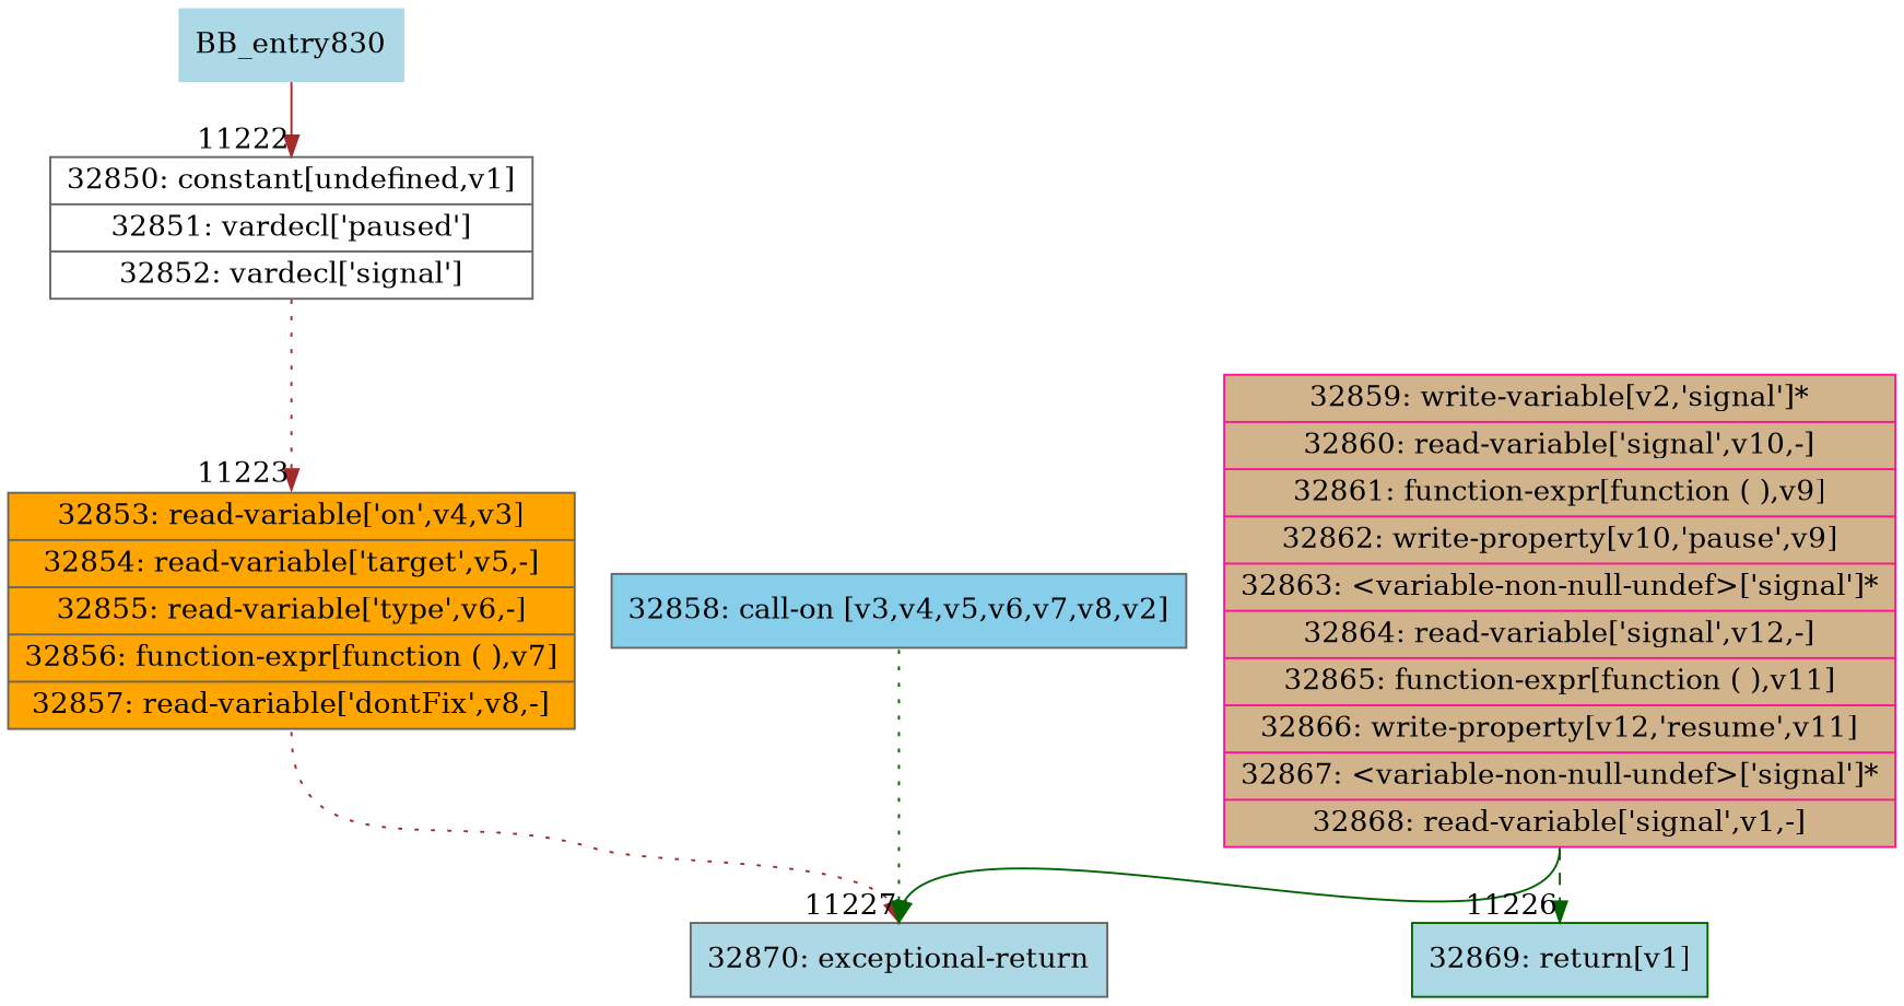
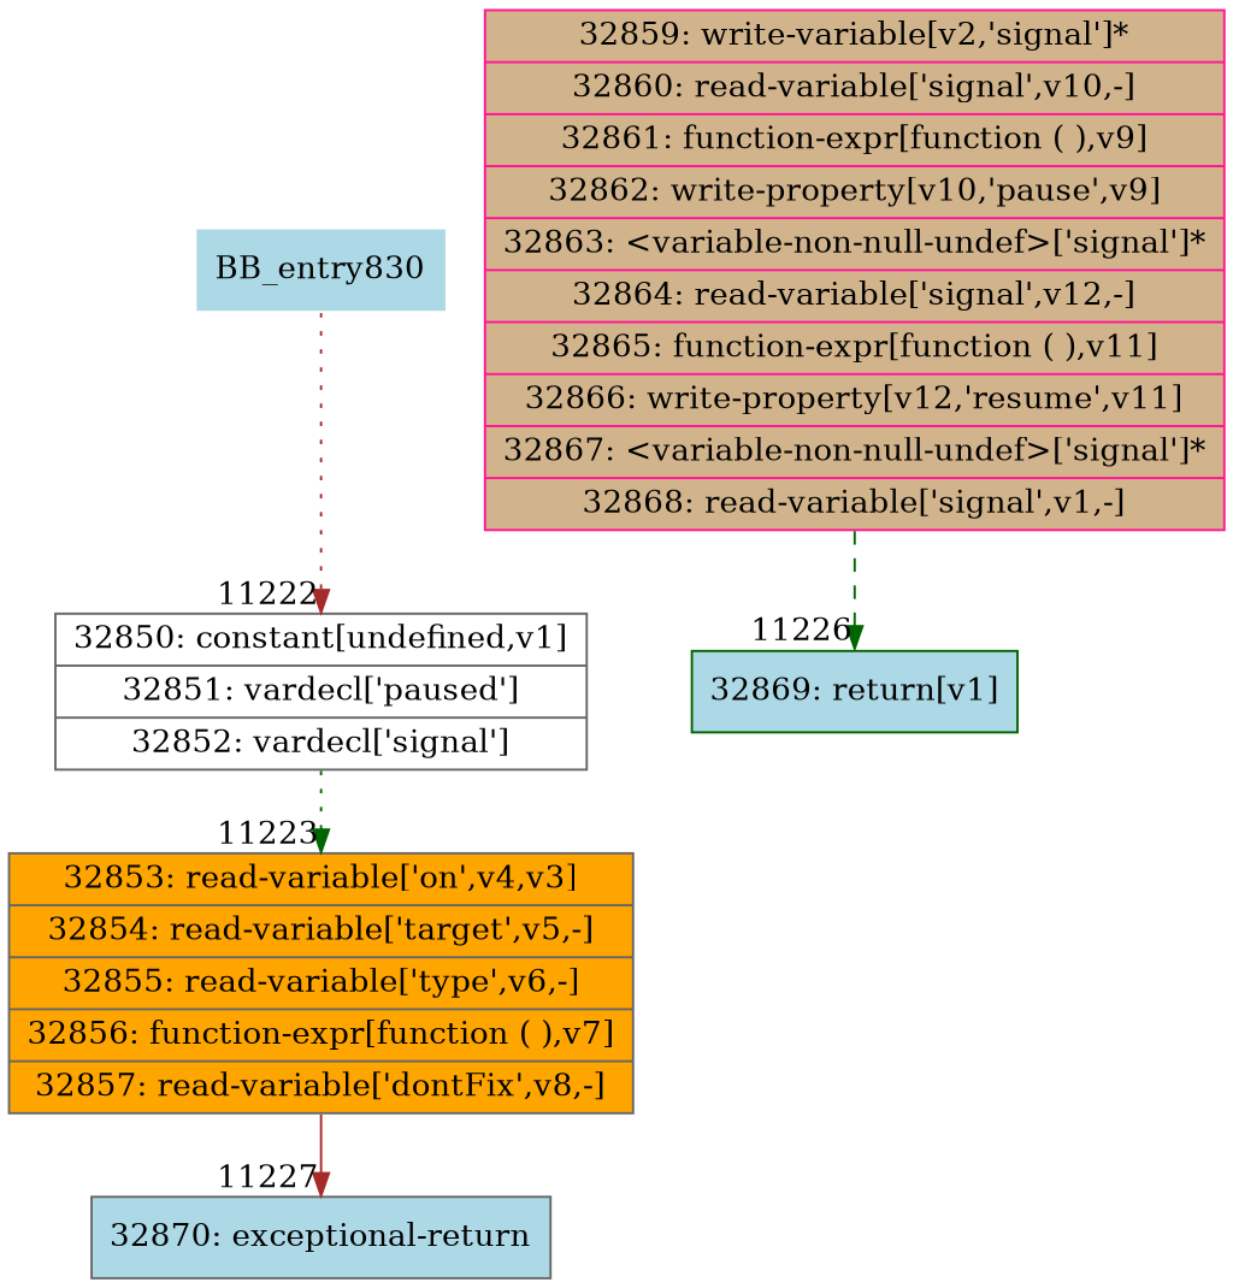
  digraph {
    rankdir=TD
    node [color=gray40 fillcolor=lightblue shape=record style=filled]
    edge [color=darkgreen headport=n style=dotted tailport=s]
    BB_entry830 [shape=none]
    n2 [fillcolor=white label="{32850: constant[undefined,v1]|32851: vardecl['paused']|32852: vardecl['signal']}"]
    n3 [fillcolor=orange label="{32853: read-variable['on',v4,v3]|32854: read-variable['target',v5,-]|32855: read-variable['type',v6,-]|32856: function-expr[function ( ),v7]|32857: read-variable['dontFix',v8,-]}"]
    n4 [label="{32870: exceptional-return}"]
-   n5 [fillcolor=skyblue label="{32858: call-on [v3,v4,v5,v6,v7,v8,v2]}"]
    n6 [color=deeppink fillcolor=tan label="{32859: write-variable[v2,'signal']*|32860: read-variable['signal',v10,-]|32861: function-expr[function ( ),v9]|32862: write-property[v10,'pause',v9]|32863: \<variable-non-null-undef\>['signal']*|32864: read-variable['signal',v12,-]|32865: function-expr[function ( ),v11]|32866: write-property[v12,'resume',v11]|32867: \<variable-non-null-undef\>['signal']*|32868: read-variable['signal',v1,-]}"]
    n7 [color=darkgreen label="{32869: return[v1]}"]
-   BB_entry830 -> n2 [color=brown headlabel="    11222" style=solid]
-   n2 -> n3 [color=brown headlabel="      11223"]
-   n3 -> n4 [color=brown headlabel="      11227"]
-   n5 -> n4
-   n6 -> n4 [style=solid]
+   BB_entry830 -> n2 [color=brown headlabel="    11222"]
+   n2 -> n3 [headlabel="      11223"]
+   n3 -> n4 [color=brown headlabel="      11227" style=solid]
    n6 -> n7 [headlabel="      11226" style=dashed]
  }
